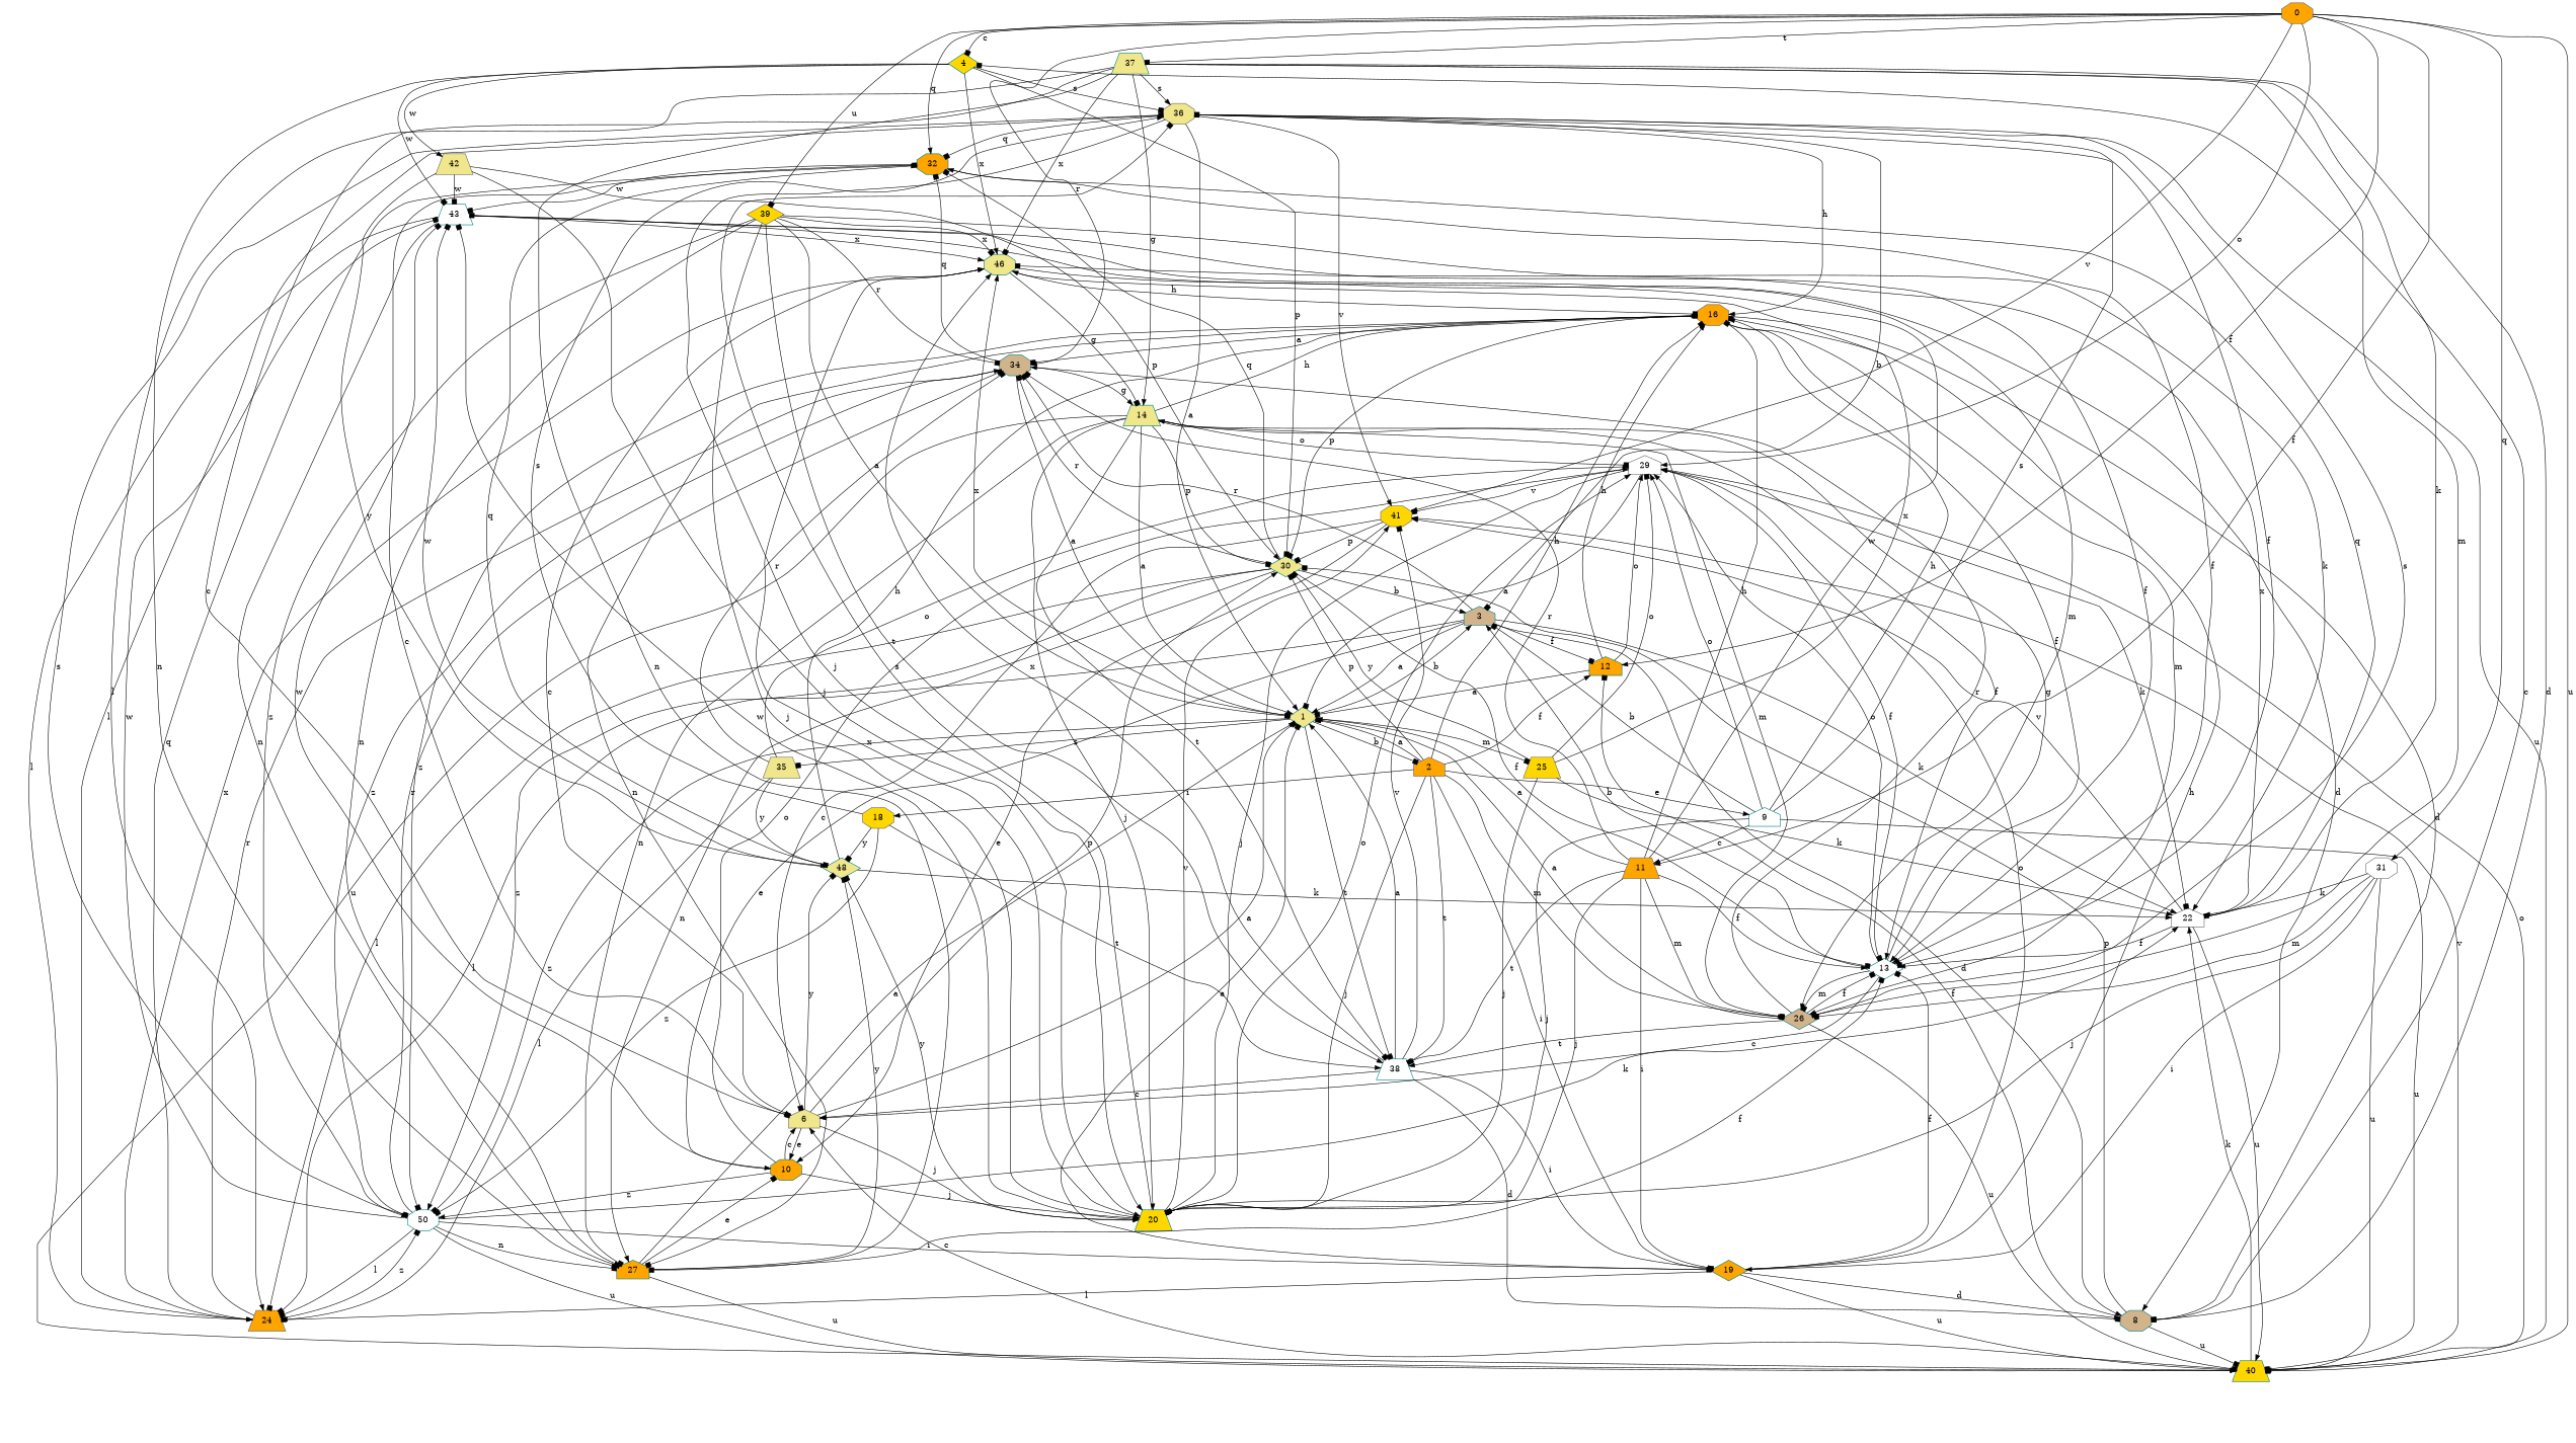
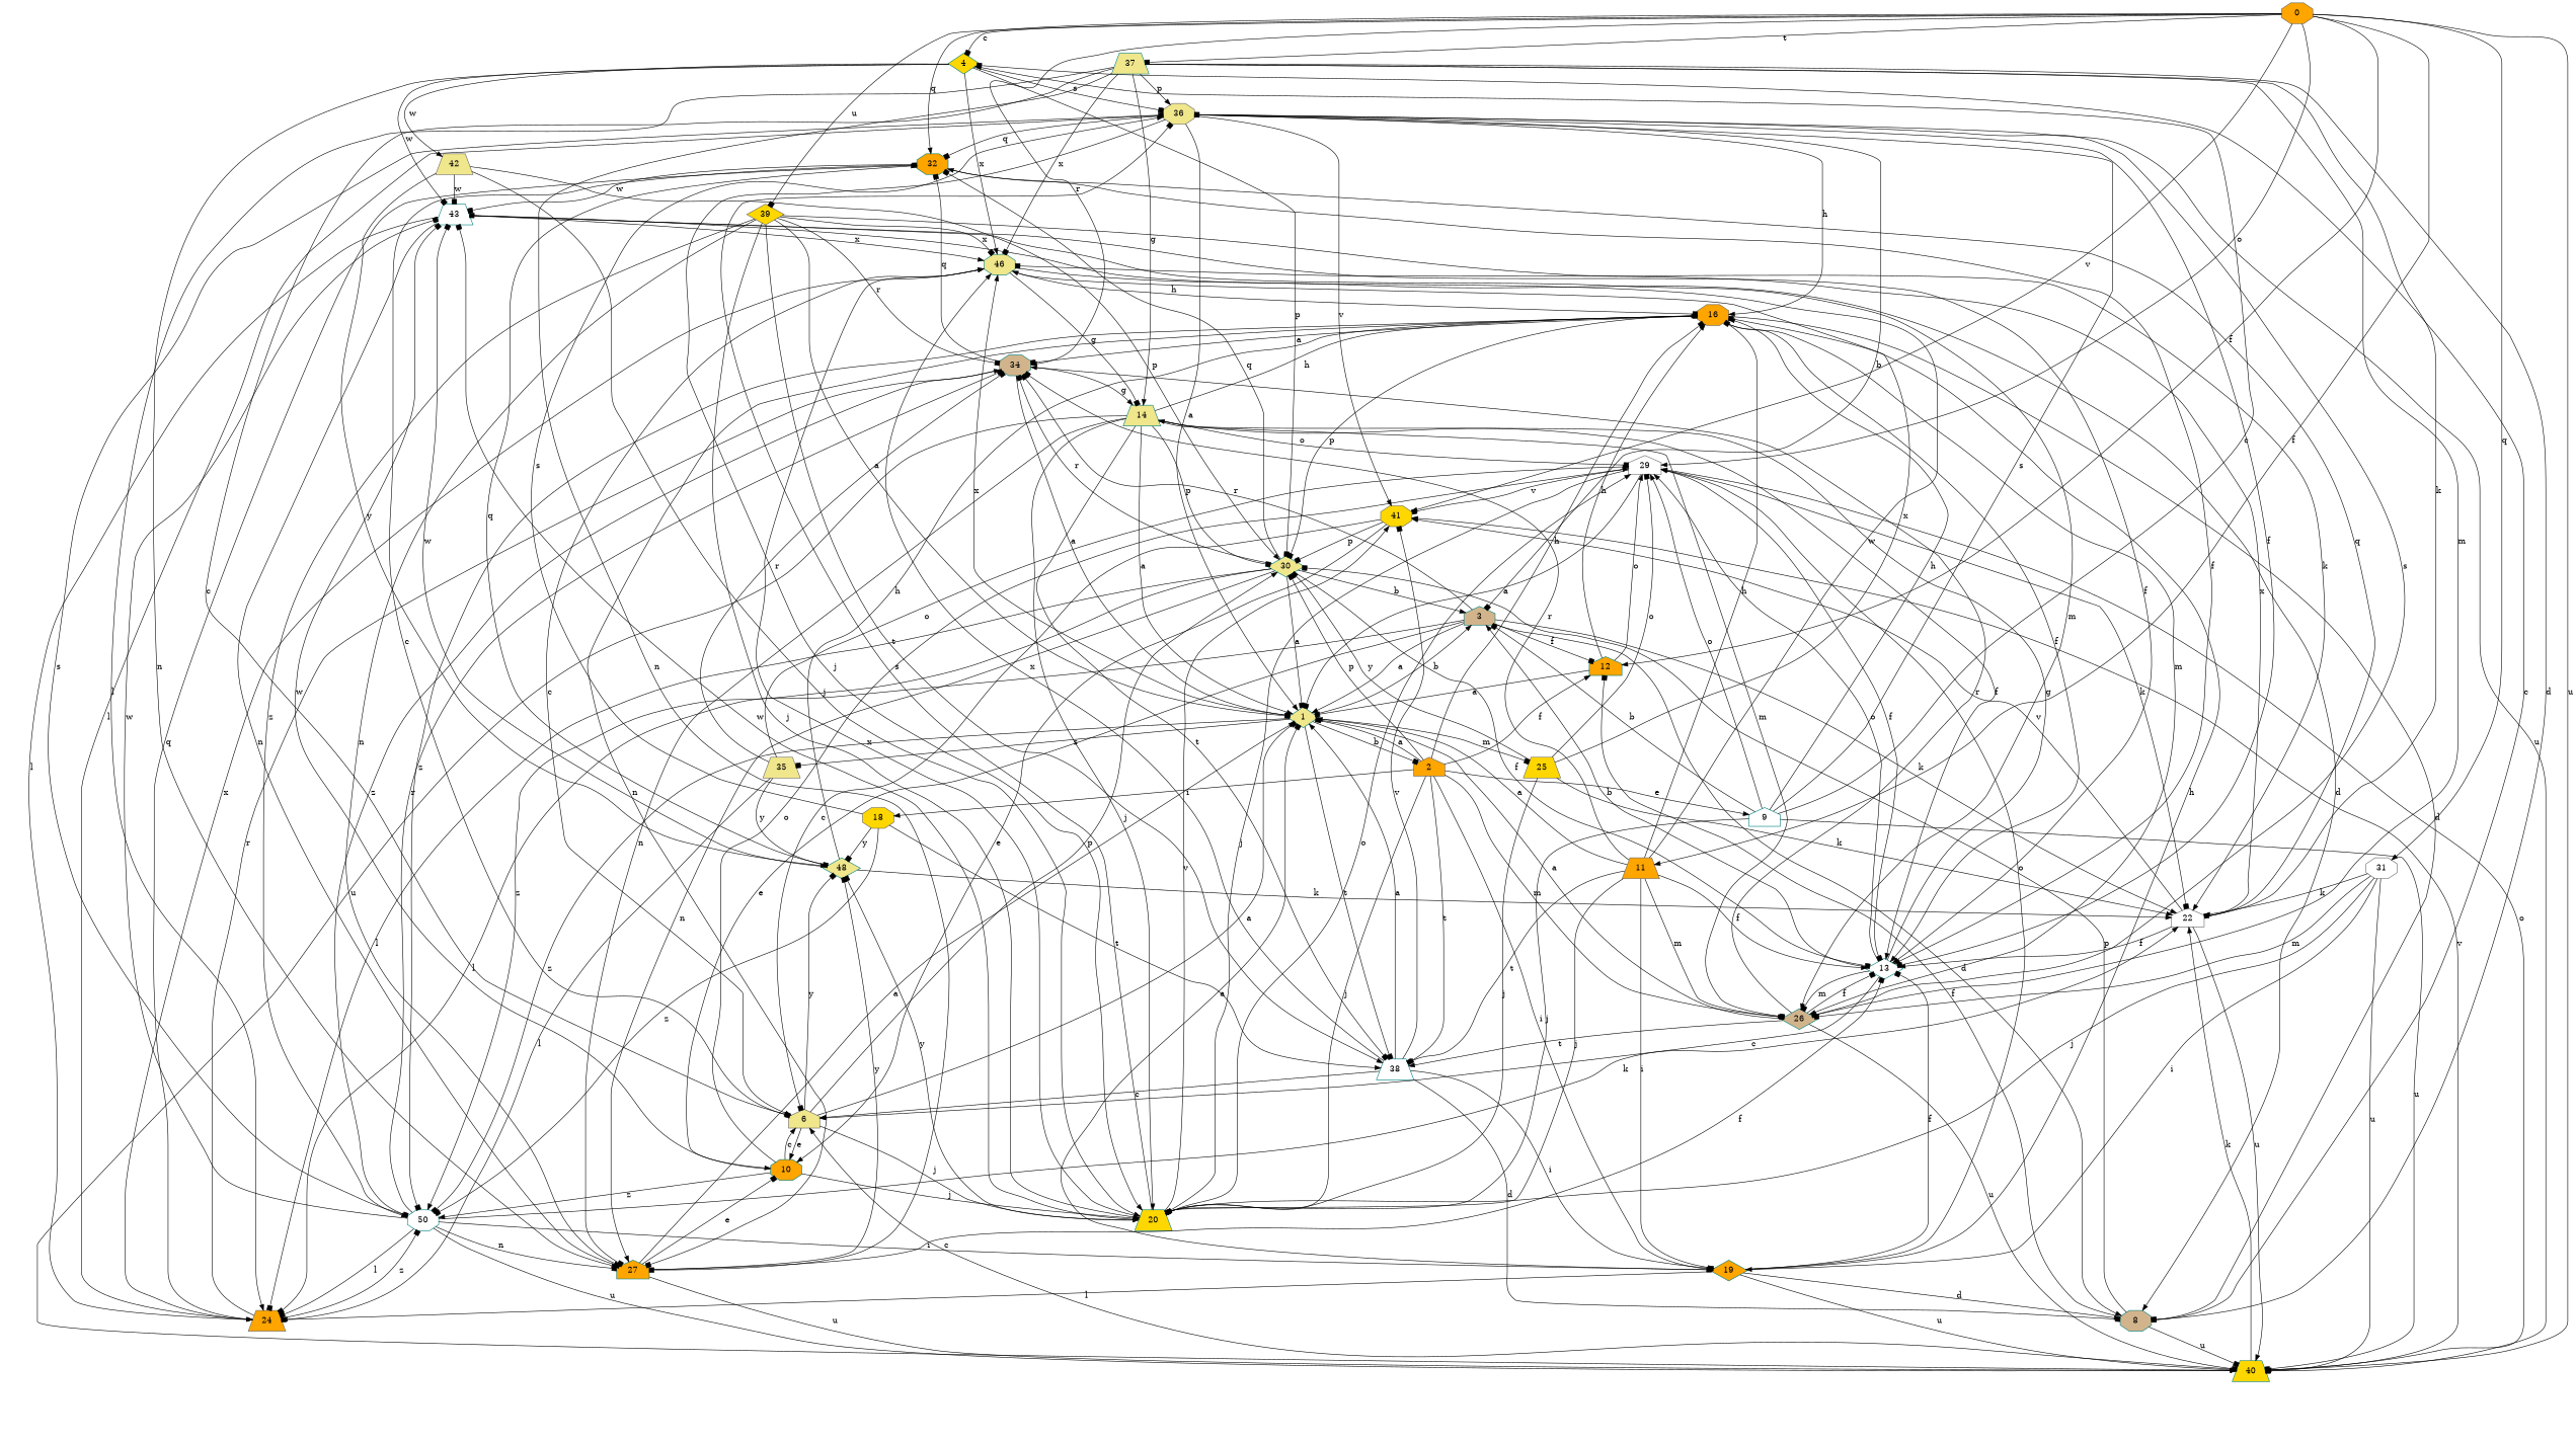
  strict digraph {
    node [color=teal fillcolor=orange shape=octagon style=filled]
    edge [arrowhead=normal]
    0 [color=gray40]
    4 [fillcolor=gold shape=diamond]
    11 [color=gray40 shape=trapezium]
    12 [shape=house]
    29 [color=gray40 fillcolor=white shape=house]
    31 [color=gray40 fillcolor=white]
    32
    34 [fillcolor=tan]
    37 [fillcolor=khaki shape=trapezium]
    39 [color=gray40 fillcolor=gold shape=diamond]
    40 [fillcolor=gold shape=trapezium]
    41 [color=gray40 fillcolor=gold]
    36 [color=gray40 fillcolor=khaki]
    46 [fillcolor=khaki]
    30 [fillcolor=khaki shape=diamond]
    27 [shape=house]
    42 [color=gray40 fillcolor=khaki shape=trapezium]
    43 [fillcolor=white shape=trapezium]
    1 [fillcolor=khaki shape=diamond]
    38 [fillcolor=white shape=trapezium]
    16 [color=gray40]
    19 [shape=diamond]
    20 [fillcolor=gold shape=trapezium]
    26 [fillcolor=tan shape=diamond]
    13 [fillcolor=white shape=diamond]
    22 [color=gray40 fillcolor=white shape=house]
    6 [color=gray40 fillcolor=khaki shape=house]
    50 [fillcolor=white]
    14 [fillcolor=khaki shape=trapezium]
    8 [fillcolor=tan]
    24 [color=gray40 shape=trapezium]
    10
    2 [color=gray40 shape=house]
    3 [fillcolor=tan shape=house]
    25 [color=gray40 fillcolor=gold shape=trapezium]
    35 [color=gray40 fillcolor=khaki shape=trapezium]
    9 [fillcolor=white shape=house]
    18 [color=gray40 fillcolor=gold]
    48 [fillcolor=khaki shape=diamond]
    0 -> 4 [arrowhead=box label=c]
    0 -> 11 [label=f]
    0 -> 12 [label=f]
    0 -> 29 [label=o]
    0 -> 31 [label=q]
    0 -> 32 [label=q]
    0 -> 34 [label=r]
    0 -> 37 [arrowhead=box label=t]
    0 -> 39 [arrowhead=box label=u]
    0 -> 40 [label=u]
    0 -> 41 [label=v]
    4 -> 36 [arrowhead=box label=s]
    4 -> 46 [label=x]
    4 -> 30 [arrowhead=box label=p]
    4 -> 27 [label=n]
    4 -> 42 [label=w]
    4 -> 43 [arrowhead=box label=w]
    11 -> 34 [arrowhead=box label=r]
    11 -> 43 [arrowhead=box label=w]
    11 -> 1 [label=a]
    11 -> 38 [label=t]
    11 -> 16 [arrowhead=box label=h]
    11 -> 19 [label=i]
    11 -> 20 [arrowhead=box label=j]
    11 -> 26 [label=m]
    11 -> 13 [label=f]
    12 -> 29 [label=o]
    12 -> 1 [arrowhead=box label=a]
    12 -> 16 [label=h]
    29 -> 41 [arrowhead=box label=v]
    29 -> 1 [arrowhead=box label=a]
    29 -> 20 [label=j]
    29 -> 13 [arrowhead=box label=f]
    29 -> 22 [arrowhead=box label=k]
    31 -> 40 [arrowhead=box label=u]
    31 -> 19 [label=i]
    31 -> 20 [label=j]
    31 -> 26 [arrowhead=box label=m]
    31 -> 22 [label=k]
    32 -> 43 [arrowhead=box label=w]
    32 -> 13 [label=f]
    32 -> 6 [arrowhead=box label=c]
    34 -> 32 [arrowhead=box label=q]
    34 -> 1 [arrowhead=box label=a]
    34 -> 50 [arrowhead=box label=z]
    34 -> 14 [label=g]
-   37 -> 36 [label=s]
+   37 -> 36 [label=p]
    37 -> 46 [arrowhead=box label=x]
    37 -> 27 [arrowhead=box label=n]
    37 -> 26 [arrowhead=box label=m]
    37 -> 22 [arrowhead=box label=k]
    37 -> 6 [label=c]
    37 -> 14 [label=g]
    37 -> 8 [arrowhead=box label=d]
    37 -> 24 [label=l]
    39 -> 34 [arrowhead=box label=r]
    39 -> 46 [arrowhead=box label=x]
    39 -> 27 [label=n]
    39 -> 1 [arrowhead=box label=a]
    39 -> 38 [label=t]
    39 -> 20 [label=j]
    39 -> 22 [label=k]
    39 -> 50 [label=z]
    40 -> 29 [label=o]
    40 -> 41 [label=v]
    40 -> 22 [label=k]
    40 -> 6 [label=c]
    41 -> 30 [arrowhead=box label=p]
    41 -> 6 [arrowhead=box label=c]
    41 -> 10 [label=e]
    36 -> 32 [arrowhead=box label=q]
    36 -> 40 [arrowhead=box label=u]
    36 -> 41 [label=v]
    36 -> 1 [label=a]
    36 -> 16 [label=h]
    36 -> 20 [label=j]
    36 -> 13 [arrowhead=box label=f]
    36 -> 24 [label=l]
    36 -> 3 [arrowhead=box label=b]
    46 -> 16 [arrowhead=box label=h]
    46 -> 6 [label=c]
    46 -> 14 [arrowhead=box label=g]
    46 -> 8 [label=d]
    30 -> 32 [arrowhead=box label=q]
    30 -> 34 [arrowhead=box label=r]
    30 -> 27 [label=n]
+   30 -> 1 [arrowhead=box label=a]
    30 -> 13 [arrowhead=box label=f]
    30 -> 50 [label=z]
    30 -> 24 [arrowhead=box label=l]
    30 -> 3 [label=b]
    27 -> 40 [label=u]
    27 -> 1 [label=a]
    27 -> 13 [arrowhead=box label=f]
    27 -> 10 [arrowhead=box label=e]
    27 -> 48 [arrowhead=box label=y]
    42 -> 30 [label=p]
    42 -> 43 [arrowhead=box label=w]
    42 -> 20 [label=j]
    42 -> 48 [label=y]
    43 -> 46 [label=x]
    43 -> 27 [arrowhead=box label=n]
    43 -> 26 [label=m]
    43 -> 13 [label=f]
    43 -> 24 [label=l]
    1 -> 46 [label=x]
    1 -> 38 [arrowhead=box label=t]
    1 -> 50 [arrowhead=box label=z]
    1 -> 2 [arrowhead=box label=b]
    1 -> 3 [label=b]
    1 -> 25 [arrowhead=box label=m]
    1 -> 35 [arrowhead=box label=s]
    38 -> 41 [arrowhead=box label=v]
    38 -> 46 [label=x]
    38 -> 1 [label=a]
    38 -> 19 [arrowhead=box label=i]
    38 -> 6 [label=c]
    38 -> 8 [arrowhead=box label=d]
    16 -> 34 [arrowhead=box label=a]
    16 -> 30 [arrowhead=box label=p]
    16 -> 27 [arrowhead=box label=n]
    16 -> 26 [label=m]
    16 -> 13 [label=f]
    16 -> 50 [arrowhead=box label=z]
    16 -> 8 [arrowhead=box label=d]
    19 -> 29 [label=o]
    19 -> 40 [label=u]
    19 -> 1 [arrowhead=box label=a]
    19 -> 16 [arrowhead=box label=h]
    19 -> 13 [arrowhead=box label=f]
    19 -> 8 [label=d]
    19 -> 24 [arrowhead=box label=l]
    20 -> 29 [label=o]
    20 -> 41 [label=v]
    20 -> 36 [arrowhead=box label=s]
    20 -> 46 [label=x]
    20 -> 43 [arrowhead=box label=w]
    20 -> 48 [arrowhead=box label=y]
    26 -> 34 [label=r]
    26 -> 40 [arrowhead=box label=u]
    26 -> 36 [arrowhead=box label=s]
    26 -> 1 [arrowhead=box label=a]
    26 -> 38 [label=t]
    26 -> 13 [arrowhead=box label=f]
    13 -> 29 [label=o]
    13 -> 26 [arrowhead=box label=m]
    13 -> 6 [label=c]
    13 -> 14 [label=g]
    13 -> 3 [label=b]
    22 -> 32 [label=q]
    22 -> 40 [label=u]
    22 -> 41 [label=v]
    22 -> 46 [arrowhead=box label=x]
    22 -> 13 [label=f]
    6 -> 30 [label=p]
    6 -> 1 [arrowhead=box label=a]
    6 -> 20 [label=j]
    6 -> 10 [label=e]
    6 -> 48 [arrowhead=box label=y]
    50 -> 34 [arrowhead=box label=r]
    50 -> 40 [label=u]
    50 -> 36 [arrowhead=box label=s]
    50 -> 27 [arrowhead=box label=n]
    50 -> 43 [arrowhead=box label=w]
    50 -> 19 [arrowhead=box label=i]
    50 -> 22 [label=k]
    50 -> 24 [arrowhead=box label=l]
    14 -> 29 [arrowhead=box label=o]
    14 -> 40 [label=u]
    14 -> 30 [arrowhead=box label=p]
    14 -> 27 [arrowhead=box label=n]
    14 -> 1 [label=a]
    14 -> 38 [arrowhead=box label=t]
    14 -> 16 [label=h]
    14 -> 20 [label=j]
    14 -> 26 [arrowhead=box label=m]
    14 -> 13 [label=f]
    8 -> 4 [arrowhead=box label=c]
    8 -> 12 [arrowhead=box label=f]
    8 -> 40 [arrowhead=box label=u]
    8 -> 30 [arrowhead=box label=p]
    24 -> 32 [arrowhead=box label=q]
    24 -> 34 [label=r]
    24 -> 46 [label=x]
    24 -> 50 [arrowhead=box label=z]
    10 -> 29 [label=o]
    10 -> 43 [arrowhead=box label=w]
    10 -> 20 [label=j]
    10 -> 6 [label=c]
    10 -> 50 [label=z]
    2 -> 12 [label=f]
    2 -> 30 [arrowhead=box label=p]
    2 -> 1 [label=a]
    2 -> 38 [arrowhead=box label=t]
    2 -> 16 [arrowhead=box label=h]
    2 -> 19 [arrowhead=box label=i]
    2 -> 20 [label=j]
    2 -> 26 [arrowhead=box label=m]
    2 -> 9 [label=e]
    2 -> 18 [label=i]
    3 -> 12 [arrowhead=box label=f]
    3 -> 34 [arrowhead=box label=r]
    3 -> 1 [label=a]
    3 -> 22 [label=k]
    3 -> 8 [label=d]
    3 -> 24 [arrowhead=box label=l]
    3 -> 10 [label=e]
    25 -> 29 [arrowhead=box label=o]
    25 -> 46 [label=x]
    25 -> 30 [arrowhead=box label=y]
    25 -> 20 [label=j]
    25 -> 22 [label=k]
    35 -> 29 [label=o]
    35 -> 34 [arrowhead=box label=r]
    35 -> 24 [label=l]
    35 -> 48 [arrowhead=box label=y]
-   9 -> 11 [label=c]
+   9 -> 4 [label=c]
    9 -> 29 [label=o]
    9 -> 40 [arrowhead=box label=u]
    9 -> 36 [arrowhead=box label=s]
    9 -> 16 [label=h]
    9 -> 20 [arrowhead=box label=j]
    9 -> 3 [arrowhead=box label=b]
    18 -> 36 [label=s]
    18 -> 38 [label=t]
    18 -> 50 [arrowhead=box label=z]
    18 -> 48 [arrowhead=box label=y]
    48 -> 32 [label=q]
    48 -> 43 [arrowhead=box label=w]
    48 -> 16 [arrowhead=box label=h]
    48 -> 22 [label=k]
  }
